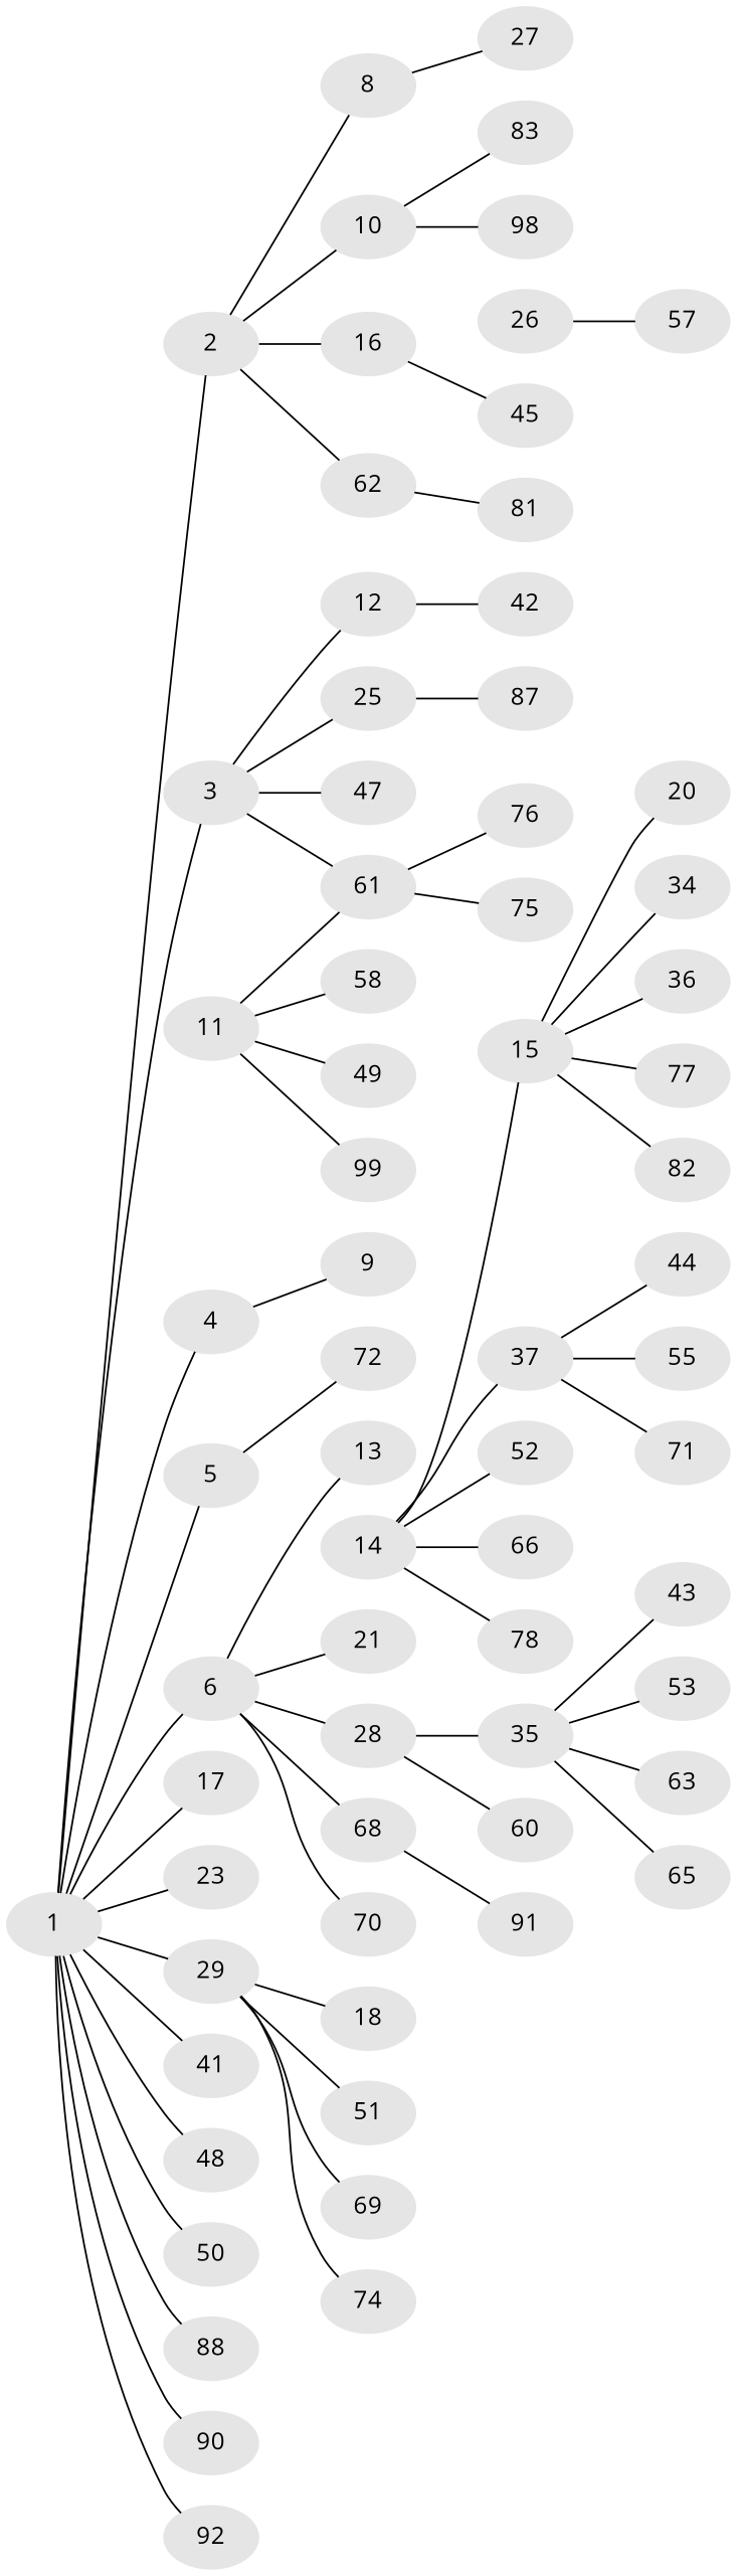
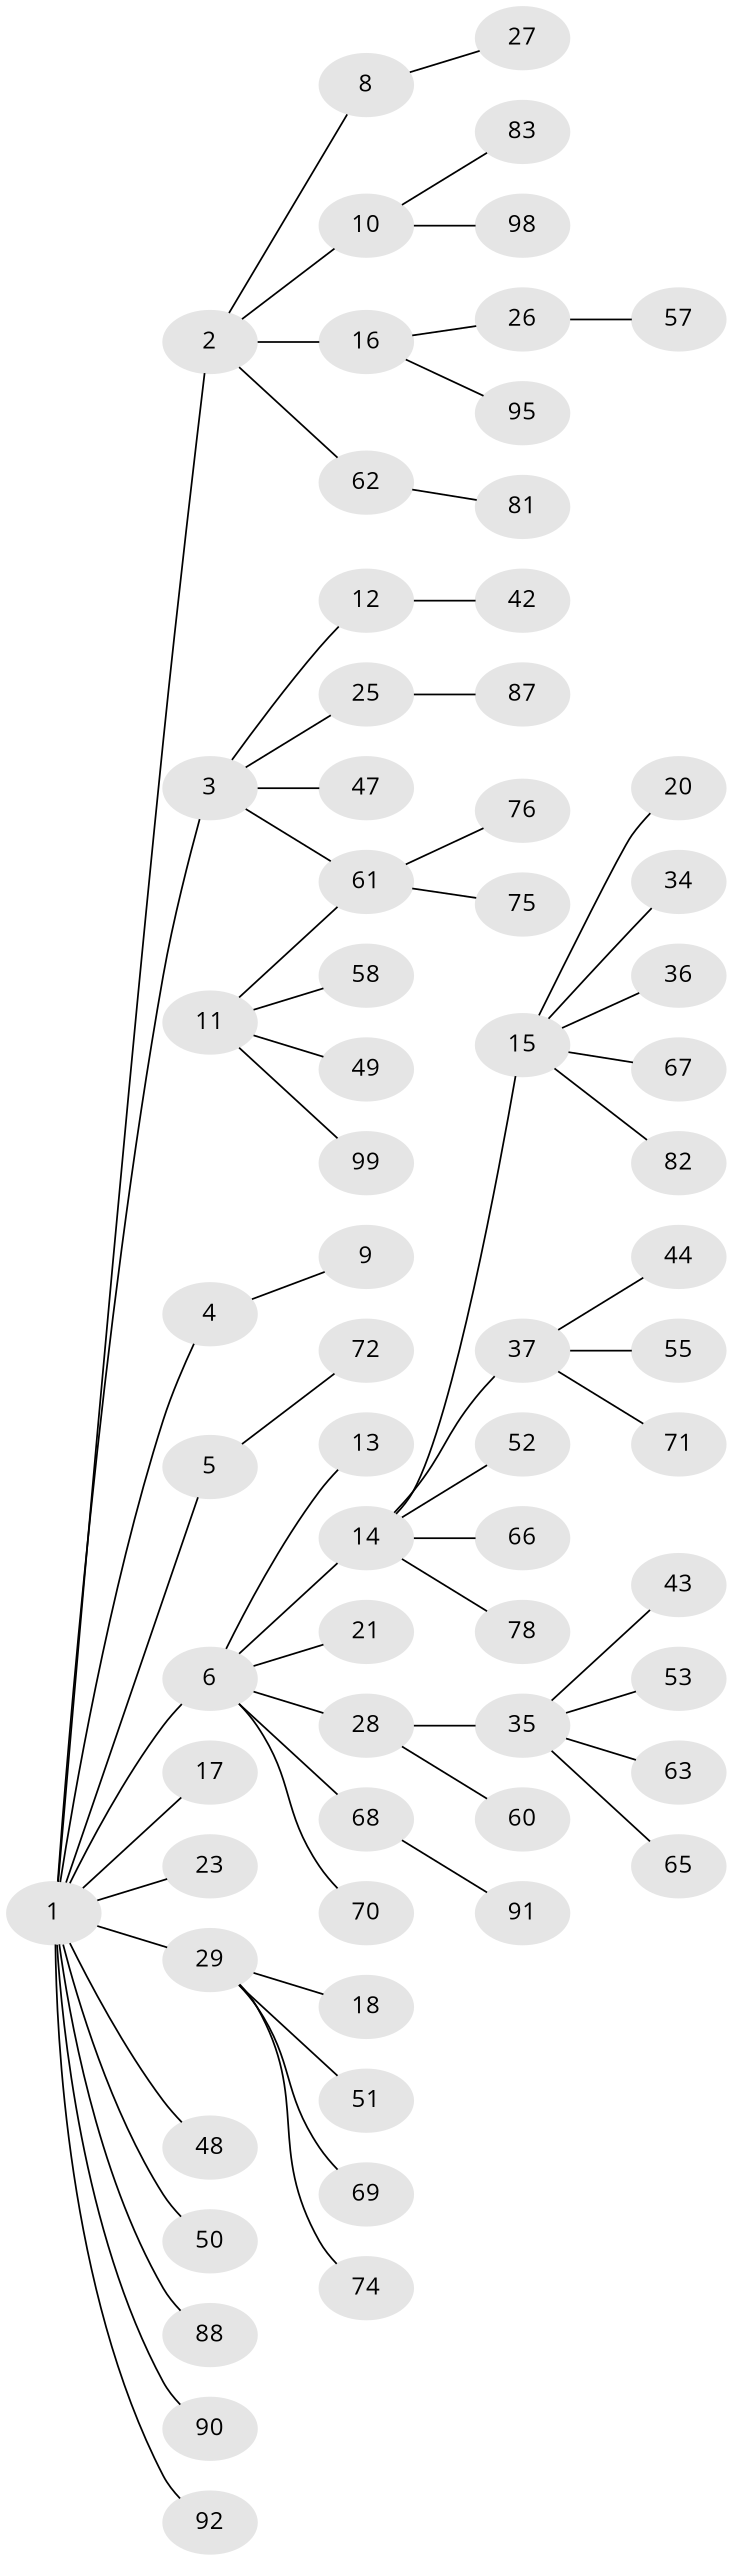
  graph {
    fontname="Open Sans"
    rankdir=LR
    node [color=gray90 fontname="Open Sans" style=filled]
    edge [fontname="Open Sans"]
    1 [super="+64"]
    2 [super="+7"]
    3 [super="+22"]
    4
    5 [super="+33"]
    6 [super="+31"]
    17
    23
    29 [super="+49"]
-   41
    48
    50 [super="+54"]
    88
    90
    92
    8 [super="+39"]
    10 [super="+73"]
    16 [super="+56"]
    62
    12 [super="+32"]
    25 [super="+30"]
    47
    61 [super="+97"]
    9 [super="+40"]
    72 [super="+75"]
    13
    14 [super="+89"]
    21
    28
    68 [super="+94"]
    70
    n32 [label=18]
    51
    69 [super="+80"]
    74
    27
    83
    98
    11 [super="+84"]
    58 [super="+67"]
    n41 [label=49]
    99
    26
-   45
+   45 [label=95]
    81
    42
    87 [super="+95"]
    76
    n49 [label=75]
    15 [super="+18"]
    37 [super="+46"]
    52
    66
    78 [super="+96"]
    35 [super="+86"]
    60
    43
    53
    63
    65
    91
    20 [super="+24"]
    34
    36
-   77
+   77 [label=67]
    82
    44
    55
    71
    57
    1 -- 2
    1 -- 3
    1 -- 4
    1 -- 5
    1 -- 6
    1 -- 17
    1 -- 23
    1 -- 29
-   1 -- 41
    1 -- 48
    1 -- 50
    1 -- 88
    1 -- 90
    1 -- 92
    2 -- 8
    2 -- 10
    2 -- 16
    2 -- 62
    3 -- 12
    3 -- 25
    3 -- 47
    3 -- 61
    4 -- 9
    5 -- 72
    6 -- 13
+   6 -- 14
    6 -- 21
    6 -- 28
    6 -- 68
    6 -- 70
    29 -- n32
    29 -- 51
    29 -- 69
    29 -- 74
    8 -- 27
    10 -- 83
    10 -- 98
+   16 -- 26
    16 -- 45
    62 -- 81
    12 -- 42
    25 -- 87
    61 -- 76
    61 -- n49
    14 -- 15
    14 -- 37
    14 -- 52
    14 -- 66
    14 -- 78
    28 -- 35
    28 -- 60
    68 -- 91
    11 -- 61
    11 -- 58
    11 -- n41
    11 -- 99
    26 -- 57
    15 -- 20
    15 -- 34
    15 -- 36
    15 -- 77
    15 -- 82
    37 -- 44
    37 -- 55
    37 -- 71
    35 -- 43
    35 -- 53
    35 -- 63
    35 -- 65
  }
